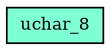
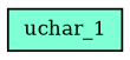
  digraph {
    rankdir=LR
    fontname="DejaVu Serif"
-   n1 [color=black fillcolor=aquamarine fontname="DejaVu Serif" fontsize=10 height=0.2 label=uchar_8 shape=record style=filled width=0.4]
+   n1 [color=black fillcolor=aquamarine fontname="DejaVu Serif" fontsize=10 height=0.2 label=uchar_1 shape=record style=filled width=0.4]
  }
